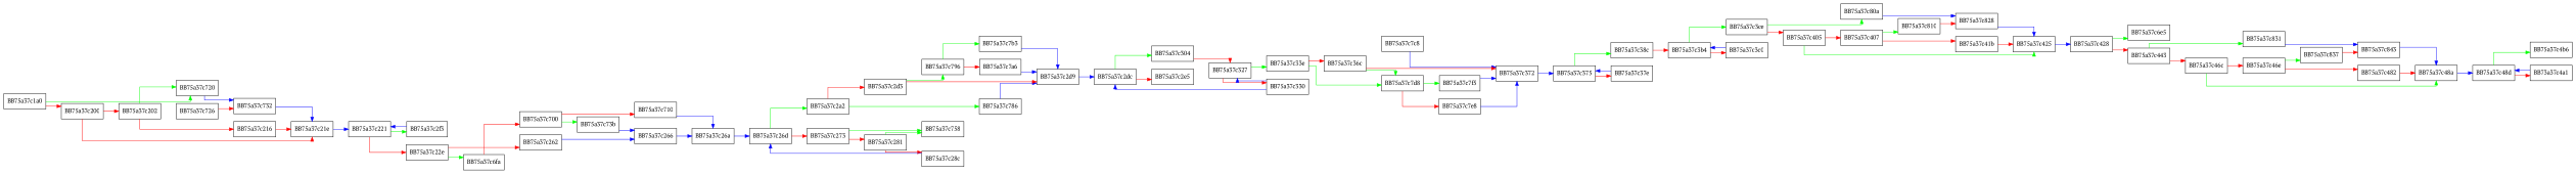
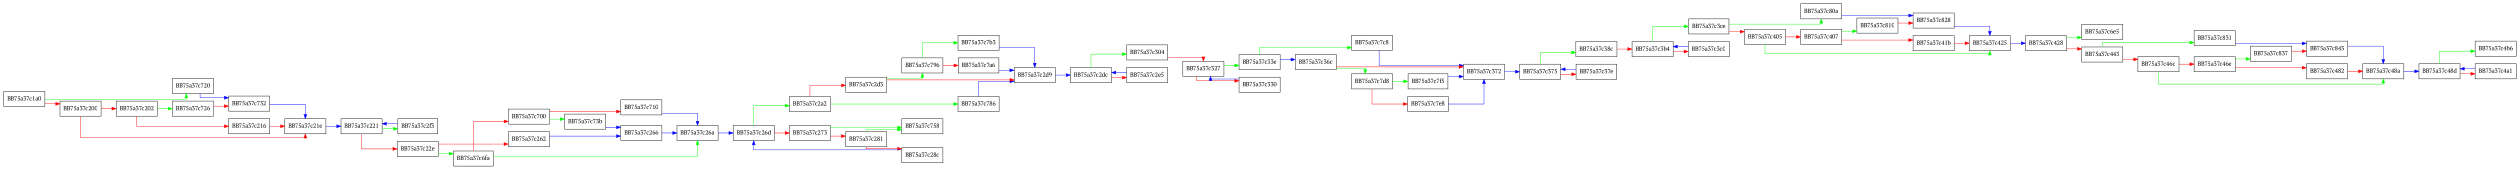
  digraph {
    fontname="PT Serif"
    rankdir=LR
    splines=ortho
    node [fontname="PT Serif" shape=box]
    edge [color=red fontname="PT Serif"]
    BB75a37c1a0
    BB75a37c720
    BB75a37c200
    BB75a37c732
    BB75a37c21e
    BB75a37c202
    BB75a37c221
    BB75a37c726
    BB75a37c216
    BB75a37c2f3
    BB75a37c22e
    BB75a37c6fa
    BB75a37c262
    BB75a37c26a
    BB75a37c700
    BB75a37c266
    BB75a37c26d
    BB75a37c73b
    BB75a37c710
    BB75a37c2a2
    BB75a37c273
    BB75a37c786
    BB75a37c2d3
    BB75a37c758
    BB75a37c281
    BB75a37c2d9
    BB75a37c796
    BB75a37c28c
    BB75a37c2dc
    BB75a37c7b3
    BB75a37c7a6
    BB75a37c304
    BB75a37c2e5
    BB75a37c327
    BB75a37c33e
    BB75a37c330
    BB75a37c7c8
    BB75a37c36c
    BB75a37c372
    BB75a37c7d8
    BB75a37c375
    BB75a37c7f5
    BB75a37c7e8
    BB75a37c38c
    BB75a37c37e
    BB75a37c3b4
    BB75a37c3ce
    BB75a37c3c0
    BB75a37c80a
    BB75a37c405
    BB75a37c828
    BB75a37c425
    BB75a37c407
    BB75a37c428
    BB75a37c810
    BB75a37c41b
    BB75a37c6e5
    BB75a37c443
    BB75a37c831
    BB75a37c46c
    BB75a37c843
    BB75a37c48a
    BB75a37c46e
    BB75a37c48d
    BB75a37c837
    BB75a37c482
    BB75a37c4b6
    n68 [label=BB73a37c4a1]
    BB75a37c1a0 -> BB75a37c720 [color=green]
    BB75a37c1a0 -> BB75a37c200
    BB75a37c720 -> BB75a37c732 [color=blue]
    BB75a37c200 -> BB75a37c21e
    BB75a37c200 -> BB75a37c202
    BB75a37c732 -> BB75a37c21e [color=blue]
    BB75a37c21e -> BB75a37c221 [color=blue]
-   BB75a37c202 -> BB75a37c720 [color=green]
+   BB75a37c202 -> BB75a37c726 [color=green]
    BB75a37c202 -> BB75a37c216
    BB75a37c221 -> BB75a37c2f3 [color=green]
    BB75a37c221 -> BB75a37c22e
    BB75a37c726 -> BB75a37c732
    BB75a37c216 -> BB75a37c21e
    BB75a37c2f3 -> BB75a37c221 [color=blue]
    BB75a37c22e -> BB75a37c6fa [color=green]
    BB75a37c22e -> BB75a37c262
+   BB75a37c6fa -> BB75a37c26a [color=green]
    BB75a37c6fa -> BB75a37c700
    BB75a37c262 -> BB75a37c266 [color=blue]
    BB75a37c26a -> BB75a37c26d [color=blue]
    BB75a37c700 -> BB75a37c73b [color=green]
    BB75a37c700 -> BB75a37c710
    BB75a37c266 -> BB75a37c26a [color=blue]
    BB75a37c26d -> BB75a37c2a2 [color=green]
    BB75a37c26d -> BB75a37c273
    BB75a37c73b -> BB75a37c266 [color=blue]
    BB75a37c710 -> BB75a37c26a [color=blue]
    BB75a37c2a2 -> BB75a37c786 [color=green]
    BB75a37c2a2 -> BB75a37c2d3
    BB75a37c273 -> BB75a37c758 [color=green]
    BB75a37c273 -> BB75a37c281
    BB75a37c786 -> BB75a37c2d9 [color=blue]
    BB75a37c2d3 -> BB75a37c2d9
    BB75a37c2d3 -> BB75a37c796 [color=green]
    BB75a37c281 -> BB75a37c758 [color=green]
    BB75a37c281 -> BB75a37c28c
    BB75a37c2d9 -> BB75a37c2dc [color=blue]
    BB75a37c796 -> BB75a37c7b3 [color=green]
    BB75a37c796 -> BB75a37c7a6
    BB75a37c28c -> BB75a37c26d [color=blue]
    BB75a37c2dc -> BB75a37c304 [color=green]
    BB75a37c2dc -> BB75a37c2e5
    BB75a37c7b3 -> BB75a37c2d9 [color=blue]
    BB75a37c7a6 -> BB75a37c2d9 [color=blue]
    BB75a37c304 -> BB75a37c327
-   BB75a37c330 -> BB75a37c2dc [color=blue]
+   BB75a37c2e5 -> BB75a37c2dc [color=blue]
    BB75a37c327 -> BB75a37c33e [color=green]
    BB75a37c327 -> BB75a37c330
-   BB75a37c33e -> BB75a37c7d8 [color=green]
-   BB75a37c33e -> BB75a37c36c
+   BB75a37c33e -> BB75a37c7c8 [color=green]
+   BB75a37c33e -> BB75a37c36c [color=blue]
    BB75a37c330 -> BB75a37c327 [color=blue]
    BB75a37c7c8 -> BB75a37c372 [color=blue]
    BB75a37c36c -> BB75a37c372
    BB75a37c36c -> BB75a37c7d8 [color=green]
    BB75a37c372 -> BB75a37c375 [color=blue]
    BB75a37c7d8 -> BB75a37c7f5 [color=green]
    BB75a37c7d8 -> BB75a37c7e8
    BB75a37c375 -> BB75a37c38c [color=green]
    BB75a37c375 -> BB75a37c37e
    BB75a37c7f5 -> BB75a37c372 [color=blue]
    BB75a37c7e8 -> BB75a37c372 [color=blue]
    BB75a37c38c -> BB75a37c3b4
    BB75a37c37e -> BB75a37c375 [color=blue]
    BB75a37c3b4 -> BB75a37c3ce [color=green]
    BB75a37c3b4 -> BB75a37c3c0
    BB75a37c3ce -> BB75a37c80a [color=green]
    BB75a37c3ce -> BB75a37c405
    BB75a37c3c0 -> BB75a37c3b4 [color=blue]
    BB75a37c80a -> BB75a37c828 [color=blue]
    BB75a37c405 -> BB75a37c425 [color=green]
    BB75a37c405 -> BB75a37c407
    BB75a37c828 -> BB75a37c425 [color=blue]
    BB75a37c425 -> BB75a37c428 [color=blue]
    BB75a37c407 -> BB75a37c810 [color=green]
    BB75a37c407 -> BB75a37c41b
    BB75a37c428 -> BB75a37c6e5 [color=green]
    BB75a37c428 -> BB75a37c443
    BB75a37c810 -> BB75a37c828
    BB75a37c41b -> BB75a37c425
    BB75a37c443 -> BB75a37c831 [color=green]
    BB75a37c443 -> BB75a37c46c
    BB75a37c831 -> BB75a37c843 [color=blue]
    BB75a37c46c -> BB75a37c48a [color=green]
    BB75a37c46c -> BB75a37c46e
    BB75a37c843 -> BB75a37c48a [color=blue]
    BB75a37c48a -> BB75a37c48d [color=blue]
    BB75a37c46e -> BB75a37c837 [color=green]
    BB75a37c46e -> BB75a37c482
    BB75a37c48d -> BB75a37c4b6 [color=green]
    BB75a37c48d -> n68
    BB75a37c837 -> BB75a37c843
    BB75a37c482 -> BB75a37c48a
    n68 -> BB75a37c48d [color=blue]
  }
